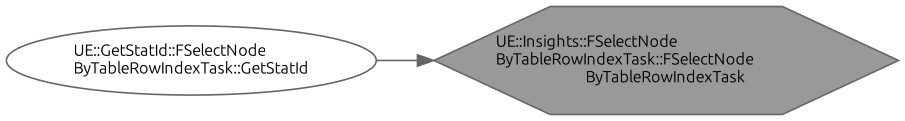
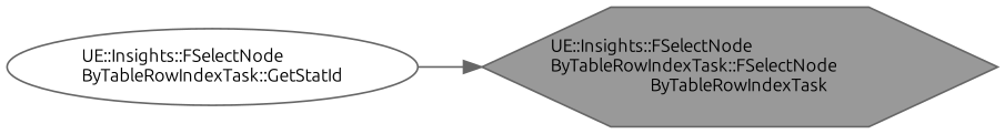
  digraph {
    rankdir=RL
    fontname=Ubuntu
    node [fontname=Ubuntu fontsize=10 style=filled]
    n1 [color=gray40 fillcolor=grey60 fontcolor=black height=0.2 label="UE::Insights::FSelectNode\lByTableRowIndexTask::FSelectNode\lByTableRowIndexTask" shape=hexagon width=0.4]
-   n2 [color=grey40 fillcolor=white height=0.2 label="UE::GetStatId::FSelectNode\lByTableRowIndexTask::GetStatId" shape=ellipse width=0.4]
+   n2 [color=grey40 fillcolor=white height=0.2 label="UE::Insights::FSelectNode\lByTableRowIndexTask::GetStatId" shape=ellipse width=0.4]
    n1 -> n2 [color=gray40 dir=back fontname=Ubuntu fontsize=10 labelfontname=Helvetica labelfontsize=10 style=solid]
  }
